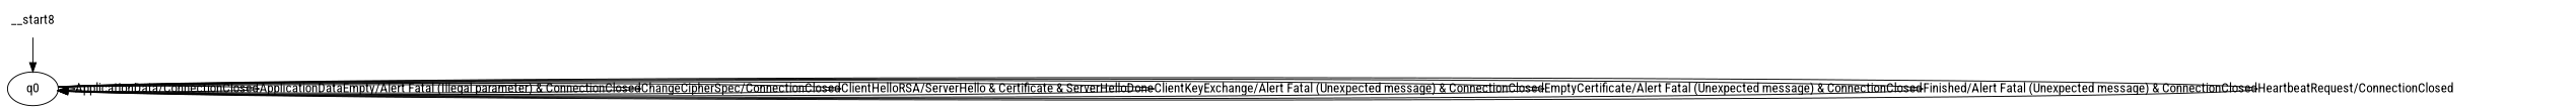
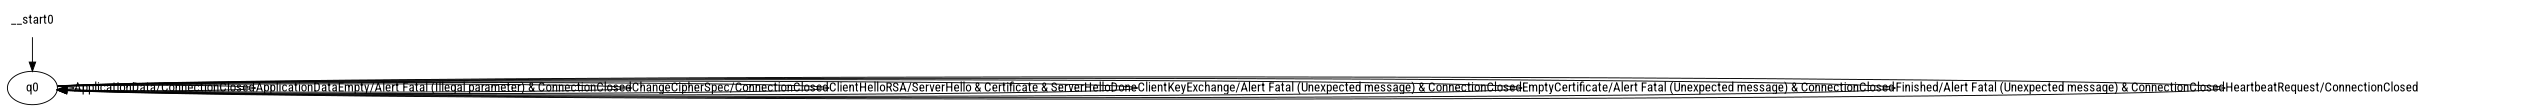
  digraph {
    fontname="Roboto Condensed"
    node [fontname="Roboto Condensed"]
    edge [fontname="Roboto Condensed"]
    n1 [label=q0]
-   __start0 [shape=none label=__start8]
+   __start0 [shape=none]
    n1 -> n1 [label="ApplicationData/ConnectionClosed"]
    n1 -> n1 [label="ApplicationDataEmpty/Alert Fatal (Illegal parameter) & ConnectionClosed"]
    n1 -> n1 [label="ChangeCipherSpec/ConnectionClosed"]
    n1 -> n1 [label="ClientHelloRSA/ServerHello & Certificate & ServerHelloDone"]
    n1 -> n1 [label="ClientKeyExchange/Alert Fatal (Unexpected message) & ConnectionClosed"]
    n1 -> n1 [label="EmptyCertificate/Alert Fatal (Unexpected message) & ConnectionClosed"]
    n1 -> n1 [label="Finished/Alert Fatal (Unexpected message) & ConnectionClosed"]
    n1 -> n1 [label="HeartbeatRequest/ConnectionClosed"]
    __start0 -> n1
  }
